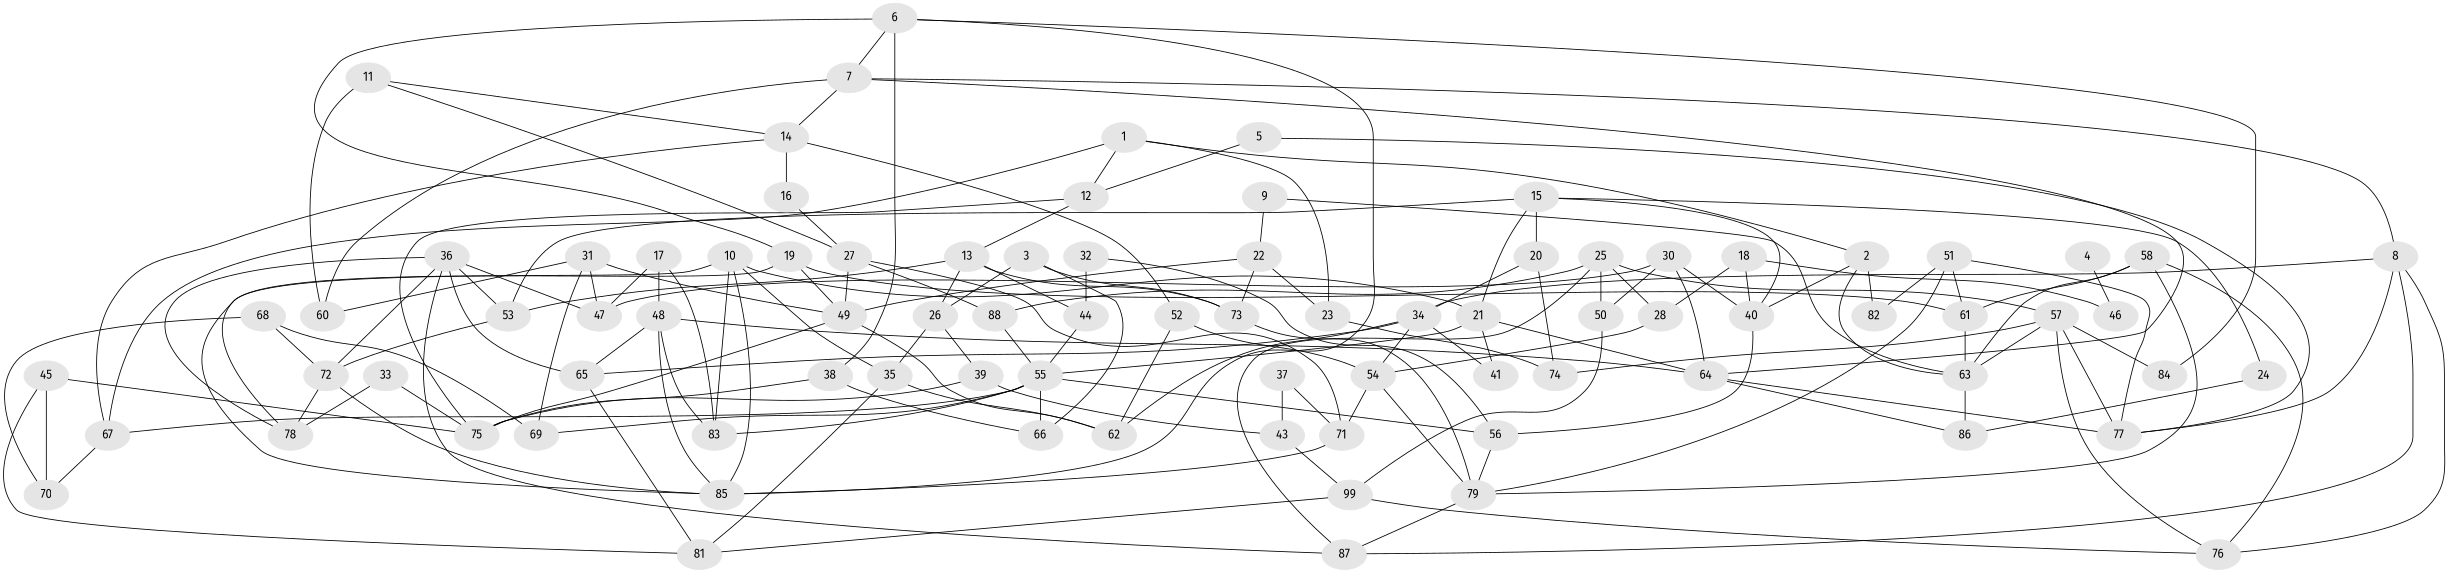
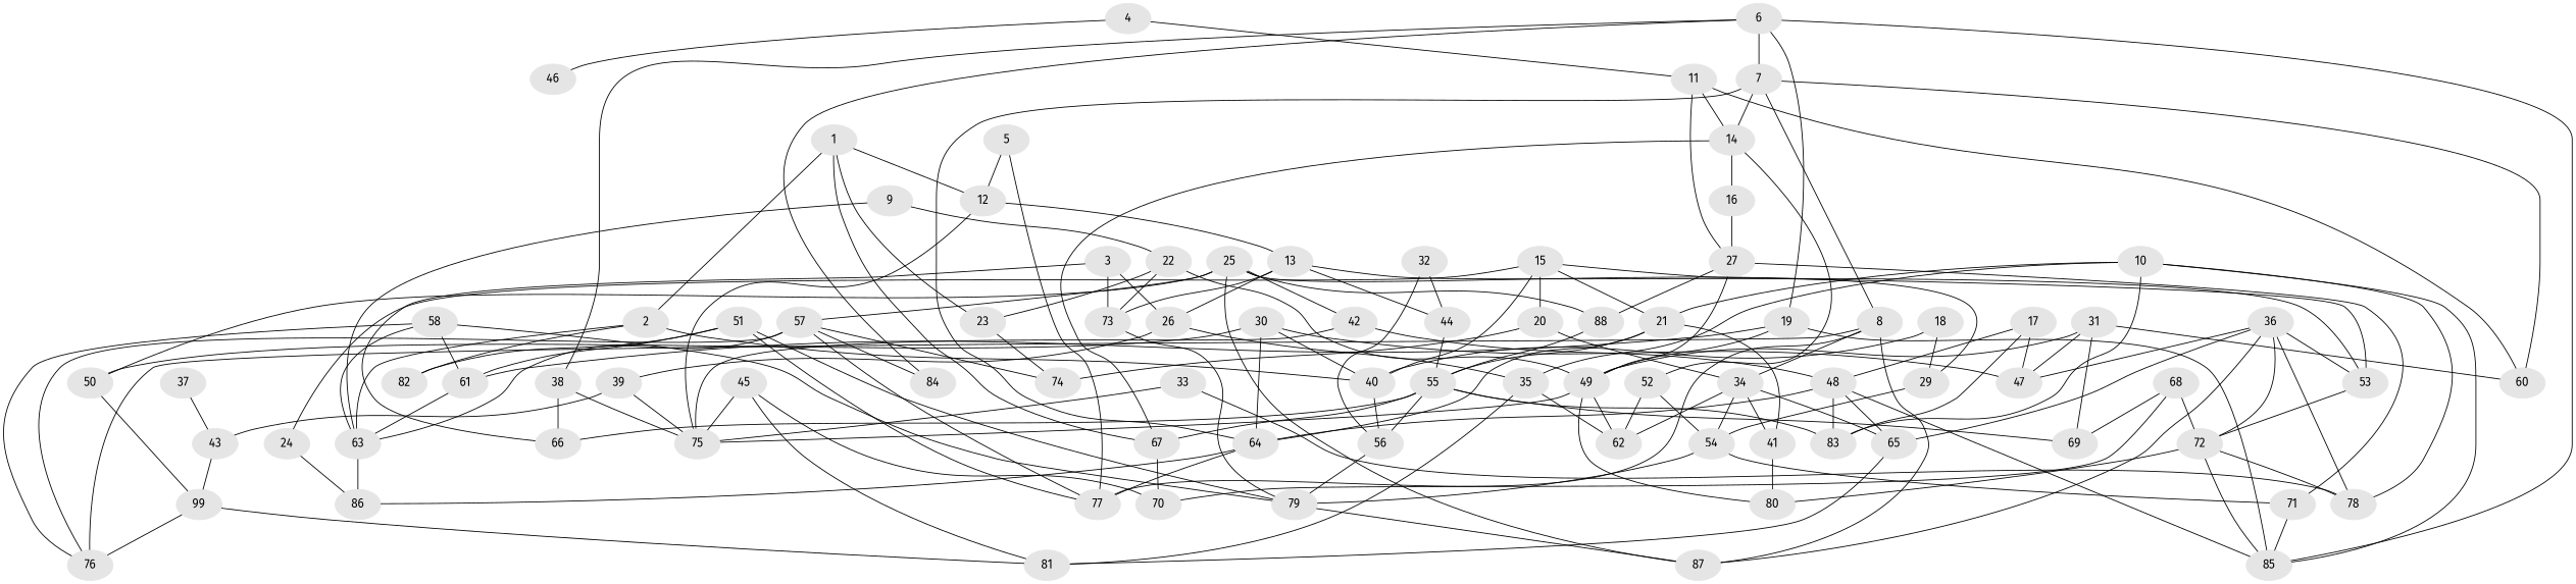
  graph {
    fontname="Fira Sans"
    node [color=gray90 fontname="Fira Sans" style=filled]
    edge [fontname="Fira Sans"]
    1
    2
    12
    23
    67
    40
    63
    82
    13
    75
    74
    70
    56
    86
    3
    26
    66
    73
    35
    39
    79
    4
    11
    46
    14
    60
    27
    5
    77
    6
    7
    19
    38
    84
    85
    8
    64
    49
    61
    34
    76
    87
    16
    52
    41
    54
    65
    62
    9
    22
    10
    83
    21
    78
    55
    81
    n57 [label=88]
    71
    44
    53
    72
    15
    20
    24
    17
    47
    48
    18
-   29 [label=28]
+   29
+   80
    69
    25
+   42
    50
    57
    n76 [label=99]
    43
    30
    31
    32
    33
    36
    37
    45
    51
    58
    68
    1 -- 2
    1 -- 12
    1 -- 23
    1 -- 67
    2 -- 40
    2 -- 63
    2 -- 82
    12 -- 13
    12 -- 75
    23 -- 74
    67 -- 70
    40 -- 56
    63 -- 86
    13 -- 26
    13 -- 73
    13 -- 44
    13 -- 53
    56 -- 79
    3 -- 26
    3 -- 66
    3 -- 73
    26 -- 35
    26 -- 39
    73 -- 79
    35 -- 62
    35 -- 81
    39 -- 75
    39 -- 43
    79 -- 87
+   4 -- 11
    4 -- 46
    11 -- 14
    11 -- 60
    11 -- 27
    14 -- 67
    14 -- 16
    14 -- 52
    27 -- 49
    27 -- n57
    27 -- 71
    5 -- 12
    5 -- 77
    6 -- 7
    6 -- 19
    6 -- 38
    6 -- 84
    6 -- 85
    7 -- 14
    7 -- 60
    7 -- 8
    7 -- 64
    19 -- 85
    19 -- 49
    19 -- 61
    38 -- 75
    38 -- 66
    8 -- 77
    8 -- 34
    8 -- 76
    8 -- 87
    64 -- 86
    64 -- 77
    49 -- 75
    49 -- 62
+   49 -- 80
    61 -- 63
    34 -- 41
    34 -- 54
    34 -- 65
    34 -- 62
    16 -- 27
    52 -- 54
    52 -- 62
+   41 -- 80
    54 -- 79
    54 -- 71
    65 -- 81
    9 -- 63
    9 -- 22
    22 -- 23
    22 -- 73
    22 -- 49
    10 -- 35
    10 -- 85
    10 -- 83
    10 -- 21
    10 -- 78
    21 -- 64
    21 -- 41
    21 -- 55
    55 -- 67
    55 -- 56
    55 -- 66
    55 -- 83
    55 -- 69
    n57 -- 55
    71 -- 85
    44 -- 55
    53 -- 72
    72 -- 85
    72 -- 78
+   72 -- 80
    15 -- 40
    15 -- 21
    15 -- 53
    15 -- 20
    15 -- 24
    20 -- 74
    20 -- 34
    24 -- 86
    17 -- 83
    17 -- 47
    17 -- 48
    48 -- 85
    48 -- 64
    48 -- 65
    48 -- 83
    18 -- 40
-   18 -- 46
    18 -- 29
    29 -- 54
    25 -- 87
    25 -- n57
    25 -- 29
+   25 -- 42
    25 -- 50
    25 -- 57
+   42 -- 75
+   42 -- 48
    50 -- n76
    57 -- 63
    57 -- 74
    57 -- 77
    57 -- 84
    57 -- 76
    n76 -- 76
    n76 -- 81
    43 -- n76
    30 -- 40
    30 -- 64
    30 -- 47
    30 -- 50
    31 -- 60
    31 -- 49
    31 -- 47
    31 -- 69
    32 -- 56
    32 -- 44
    33 -- 75
    33 -- 78
    36 -- 87
    36 -- 65
    36 -- 78
    36 -- 53
    36 -- 72
    36 -- 47
-   37 -- 71
    37 -- 43
    45 -- 75
    45 -- 70
    45 -- 81
    51 -- 82
    51 -- 79
    51 -- 77
    51 -- 61
    58 -- 63
    58 -- 79
    58 -- 61
    58 -- 76
    68 -- 70
    68 -- 72
    68 -- 69
  }
